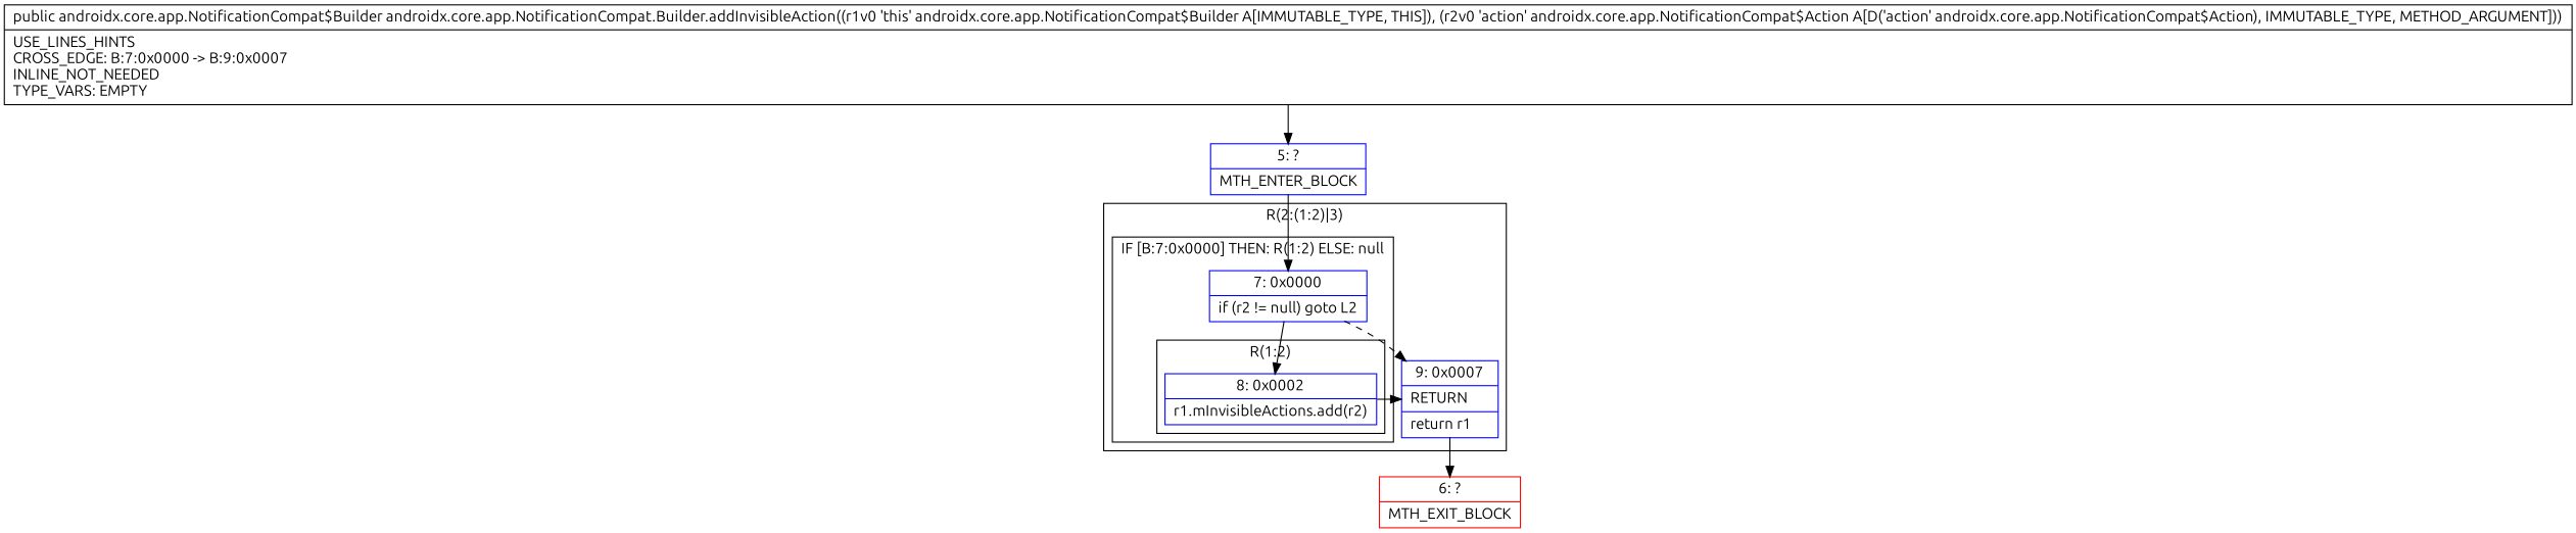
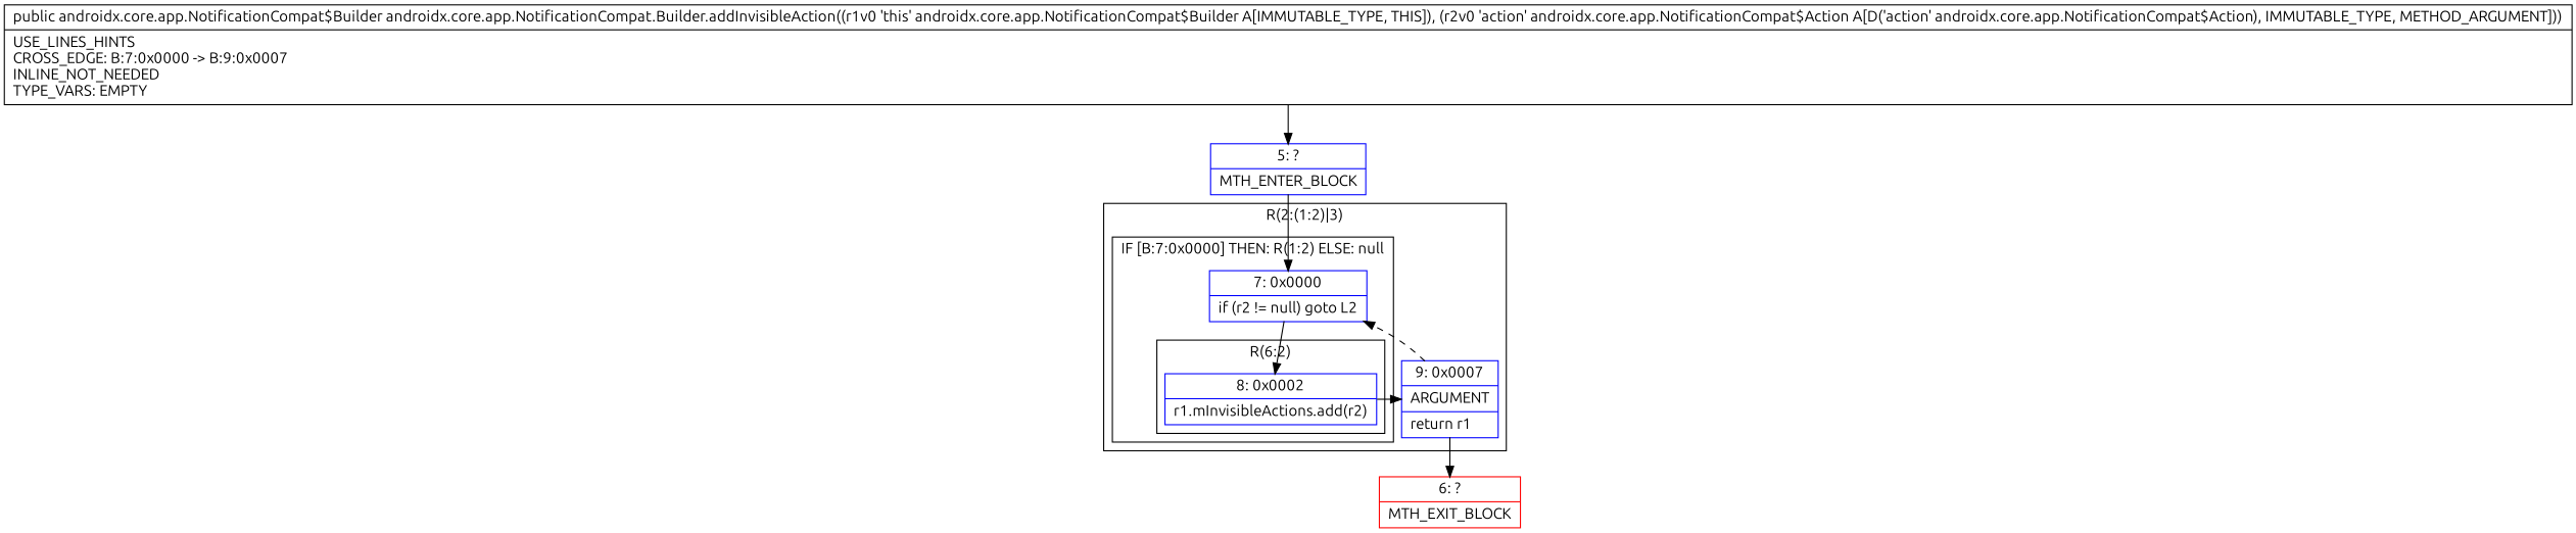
  digraph {
    fontname=Ubuntu
    node [color=blue fontname=Ubuntu shape=record]
    edge [fontname=Ubuntu]
    n1 [label="{8\:\ 0x0002|r1.mInvisibleActions.add(r2)\l}"]
    n2 [label="{7\:\ 0x0000|if (r2 != null) goto L2\l}"]
-   n3 [label="{9\:\ 0x0007|RETURN\l|return r1\l}"]
+   n3 [label="{9\:\ 0x0007|ARGUMENT\l|return r1\l}"]
    n4 [color=red label="{6\:\ ?|MTH_EXIT_BLOCK\l}"]
    n5 [label="{5\:\ ?|MTH_ENTER_BLOCK\l}"]
    n6 [label="{public androidx.core.app.NotificationCompat$Builder androidx.core.app.NotificationCompat.Builder.addInvisibleAction((r1v0 'this' androidx.core.app.NotificationCompat$Builder A[IMMUTABLE_TYPE, THIS]), (r2v0 'action' androidx.core.app.NotificationCompat$Action A[D('action' androidx.core.app.NotificationCompat$Action), IMMUTABLE_TYPE, METHOD_ARGUMENT]))  | USE_LINES_HINTS\lCROSS_EDGE: B:7:0x0000 \-\> B:9:0x0007\lINLINE_NOT_NEEDED\lTYPE_VARS: EMPTY\l}" color=""]
    subgraph cluster_1 {
      label="R(2:(1:2)|3)"
      n3
      subgraph cluster_2 {
        label="IF [B:7:0x0000] THEN: R(1:2) ELSE: null"
        n2
        subgraph cluster_3 {
-         label="R(1:2)"
+         label="R(6:2)"
          n1
        }
      }
    }
    n1 -> n3
    n2 -> n1
-   n2 -> n3 [style=dashed]
+   n3 -> n2 [style=dashed]
    n3 -> n4
    n5 -> n2
    n6 -> n5
  }
